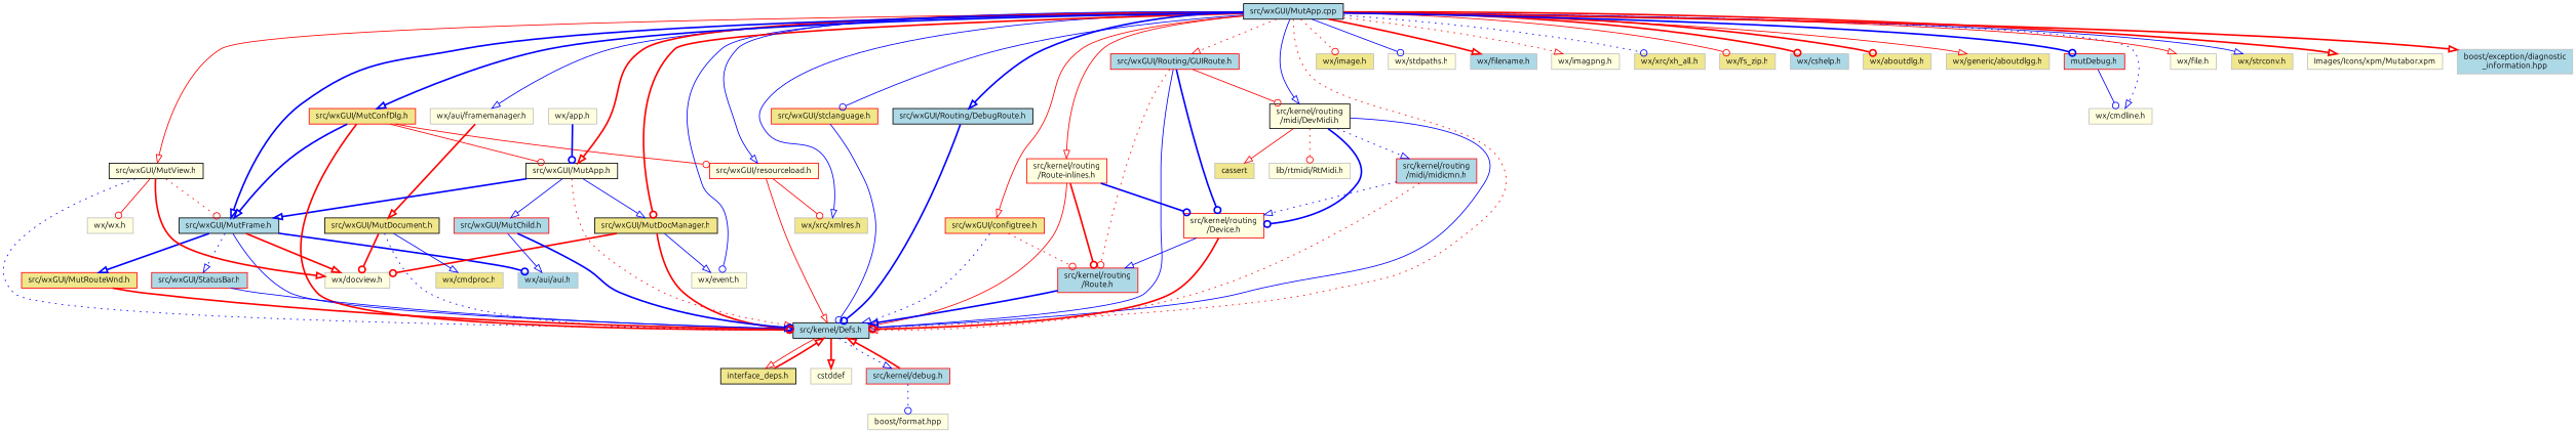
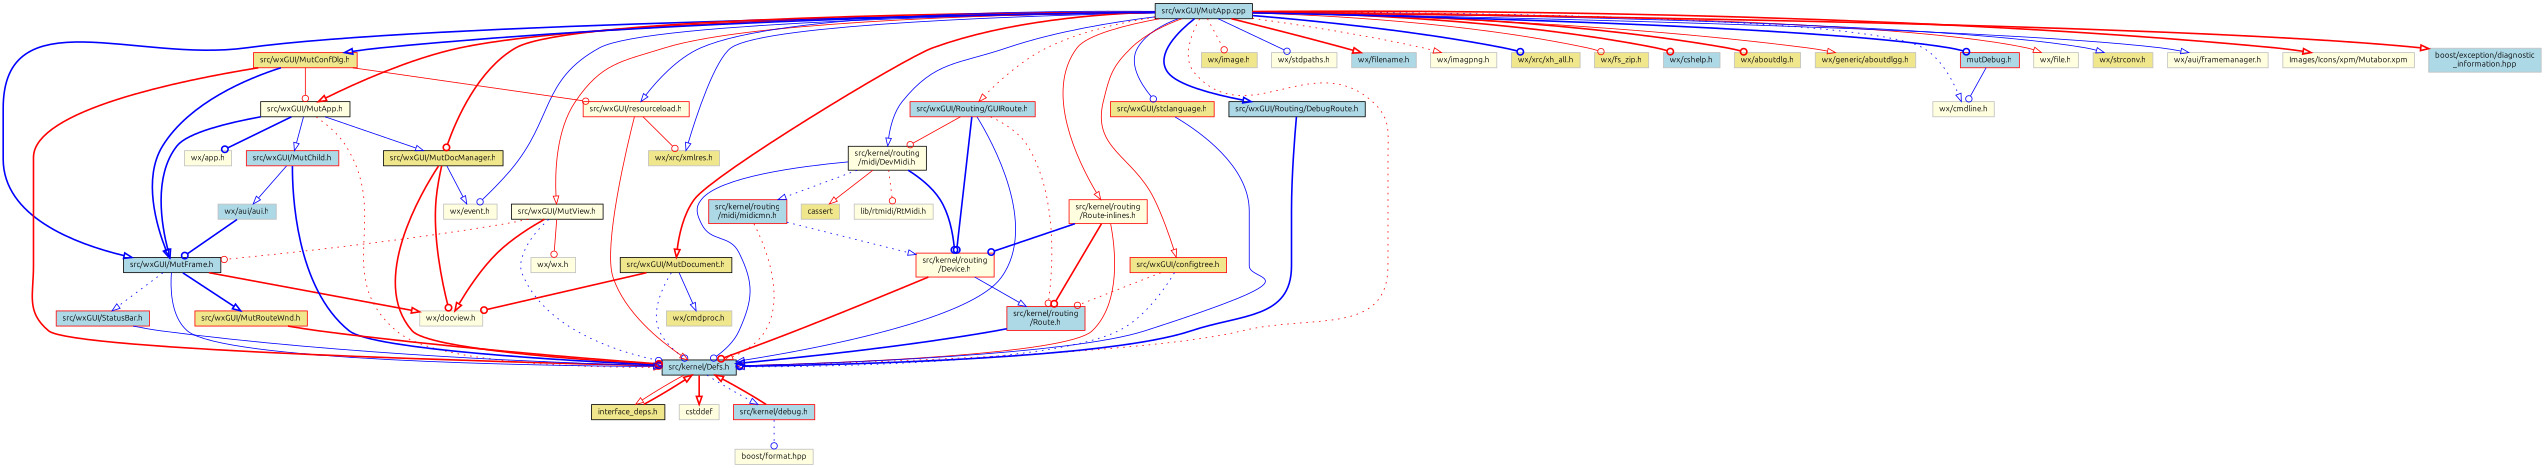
  digraph {
    fontname=Ubuntu
    node [color=grey75 fillcolor=lightyellow fontname=Ubuntu fontsize=10 shape=record style=filled]
    edge [arrowhead=onormal color=red fontname=Ubuntu fontsize=10 labelfontname=Sans labelfontsize=10 style=bold]
    n1 [color=black fillcolor=lightblue fontcolor=black height=0.2 label="src/wxGUI/MutApp.cpp" width=0.4]
    n2 [color=black fillcolor=lightblue height=0.2 label="src/kernel/Defs.h" width=0.4]
    n3 [fillcolor=khaki height=0.2 label="wx/image.h" width=0.4]
    n4 [height=0.2 label="wx/stdpaths.h" width=0.4]
    n5 [fillcolor=lightblue height=0.2 label="wx/filename.h" width=0.4]
    n6 [height=0.2 label="wx/imagpng.h" width=0.4]
    n7 [fillcolor=khaki height=0.2 label="wx/xrc/xmlres.h" width=0.4]
    n8 [fillcolor=khaki height=0.2 label="wx/xrc/xh_all.h" width=0.4]
    n9 [fillcolor=khaki height=0.2 label="wx/fs_zip.h" width=0.4]
    n10 [fillcolor=lightblue height=0.2 label="wx/cshelp.h" width=0.4]
    n11 [fillcolor=khaki height=0.2 label="wx/aboutdlg.h" width=0.4]
    n12 [fillcolor=khaki height=0.2 label="wx/generic/aboutdlgg.h" width=0.4]
    n13 [height=0.2 label="wx/cmdline.h" width=0.4]
    n14 [height=0.2 label="wx/file.h" width=0.4]
    n15 [height=0.2 label="wx/event.h" width=0.4]
    n16 [fillcolor=khaki height=0.2 label="wx/strconv.h" width=0.4]
    n17 [height=0.2 label="wx/aui/framemanager.h" width=0.4]
    n18 [height=0.2 label="Images/Icons/xpm/Mutabor.xpm" width=0.4]
    n19 [fillcolor=lightblue height=0.2 label="boost/exception/diagnostic\l_information.hpp" width=0.4]
    n20 [color=black height=0.2 label="src/wxGUI/MutApp.h" width=0.4]
    n21 [color=black fillcolor=lightblue height=0.2 label="src/wxGUI/MutFrame.h" width=0.4]
    n22 [color=black fillcolor=khaki height=0.2 label="src/wxGUI/MutDocManager.h" width=0.4]
    n23 [color=black fillcolor=khaki height=0.2 label="src/wxGUI/MutDocument.h" width=0.4]
    n24 [color=black height=0.2 label="src/wxGUI/MutView.h" width=0.4]
    n25 [color=black height=0.2 label="src/kernel/routing\l/midi/DevMidi.h" width=0.4]
    n26 [color=red height=0.2 label="src/kernel/routing\l/Route-inlines.h" width=0.4]
    n27 [color=red fillcolor=khaki height=0.2 label="src/wxGUI/MutConfDlg.h" width=0.4]
    n28 [color=red height=0.2 label="src/wxGUI/resourceload.h" width=0.4]
    n29 [color=red fillcolor=khaki height=0.2 label="src/wxGUI/stclanguage.h" width=0.4]
    n30 [color=red fillcolor=lightblue height=0.2 label="src/wxGUI/Routing/GUIRoute.h" width=0.4]
    n31 [color=red fillcolor=khaki height=0.2 label="src/wxGUI/configtree.h" width=0.4]
    n32 [color=black fillcolor=lightblue height=0.2 label="src/wxGUI/Routing/DebugRoute.h" width=0.4]
    n33 [color=red fillcolor=lightblue height=0.2 label="mutDebug.h" width=0.4]
    n34 [color=black fillcolor=khaki height=0.2 label="interface_deps.h" width=0.4]
    n35 [height=0.2 label=cstddef width=0.4]
    n36 [color=red fillcolor=lightblue height=0.2 label="src/kernel/debug.h" width=0.4]
    n37 [height=0.2 label="wx/app.h" width=0.4]
    n38 [color=red fillcolor=lightblue height=0.2 label="src/wxGUI/MutChild.h" width=0.4]
    n39 [fillcolor=lightblue height=0.2 label="wx/aui/aui.h" width=0.4]
    n40 [color=red fillcolor=khaki height=0.2 label="src/wxGUI/MutRouteWnd.h" width=0.4]
    n41 [color=red fillcolor=lightblue height=0.2 label="src/wxGUI/StatusBar.h" width=0.4]
    n42 [height=0.2 label="wx/docview.h" width=0.4]
    n43 [fillcolor=khaki height=0.2 label="wx/cmdproc.h" width=0.4]
    n44 [height=0.2 label="wx/wx.h" width=0.4]
    n45 [color=red fillcolor=lightblue height=0.2 label="src/kernel/routing\l/midi/midicmn.h" width=0.4]
    n46 [color=red height=0.2 label="src/kernel/routing\l/Device.h" width=0.4]
    n47 [fillcolor=khaki height=0.2 label=cassert width=0.4]
    n48 [height=0.2 label="lib/rtmidi/RtMidi.h" width=0.4]
    n49 [color=red fillcolor=lightblue height=0.2 label="src/kernel/routing\l/Route.h" width=0.4]
    n50 [height=0.2 label="boost/format.hpp" width=0.4]
    n1 -> n2 [arrowhead=odot style=dotted]
    n1 -> n3 [arrowhead=odot style=dotted]
    n1 -> n4 [arrowhead=odot color=blue style=solid]
    n1 -> n5
    n1 -> n6 [style=dotted]
    n1 -> n7 [color=blue style=solid]
-   n1 -> n8 [arrowhead=odot color=blue style=dotted]
+   n1 -> n8 [arrowhead=odot color=blue]
    n1 -> n9 [arrowhead=odot style=solid]
    n1 -> n10 [arrowhead=odot]
    n1 -> n11 [arrowhead=odot]
    n1 -> n12 [style=solid]
    n1 -> n13 [color=blue style=dotted]
    n1 -> n14 [style=solid]
    n1 -> n15 [arrowhead=odot color=blue style=solid]
    n1 -> n16 [color=blue style=solid]
    n1 -> n17 [color=blue style=solid]
    n1 -> n18
    n1 -> n19
    n1 -> n20
    n1 -> n21 [color=blue]
    n1 -> n22 [arrowhead=odot]
-   n17 -> n23
+   n1 -> n23
    n1 -> n24 [style=solid]
    n1 -> n25 [color=blue style=solid]
    n1 -> n26 [style=solid]
    n1 -> n27 [color=blue]
    n1 -> n28 [color=blue style=solid]
    n1 -> n29 [arrowhead=odot color=blue style=solid]
    n1 -> n30 [style=dotted]
    n1 -> n31 [style=solid]
    n1 -> n32 [color=blue]
    n1 -> n33 [arrowhead=odot color=blue]
    n2 -> n34 [style=solid]
    n2 -> n35
    n2 -> n36 [color=blue style=dotted]
    n20 -> n2 [style=dotted]
    n20 -> n21 [color=blue]
    n20 -> n22 [color=blue style=solid]
-   n37 -> n20 [arrowhead=odot color=blue]
+   n20 -> n37 [arrowhead=odot color=blue]
    n20 -> n38 [color=blue style=solid]
    n21 -> n2 [color=blue style=solid]
-   n21 -> n39 [arrowhead=odot color=blue]
+   n39 -> n21 [arrowhead=odot color=blue]
    n21 -> n40 [color=blue]
    n21 -> n41 [color=blue style=dotted]
    n21 -> n42
    n22 -> n2 [arrowhead=odot]
    n22 -> n15 [color=blue style=solid]
    n22 -> n42 [arrowhead=odot]
    n23 -> n2 [arrowhead=odot color=blue style=dotted]
    n23 -> n42 [arrowhead=odot]
    n23 -> n43 [color=blue style=solid]
    n24 -> n2 [arrowhead=odot color=blue style=dotted]
    n24 -> n21 [arrowhead=odot style=dotted]
    n24 -> n42
    n24 -> n44 [arrowhead=odot style=solid]
    n25 -> n2 [arrowhead=odot color=blue style=solid]
    n25 -> n45 [color=blue style=dotted]
    n25 -> n46 [arrowhead=odot color=blue]
    n25 -> n47 [style=solid]
    n25 -> n48 [arrowhead=odot style=dotted]
    n26 -> n2 [style=solid]
    n26 -> n46 [arrowhead=odot color=blue]
    n26 -> n49 [arrowhead=odot]
    n27 -> n2 [arrowhead=odot]
    n27 -> n20 [arrowhead=odot style=solid]
    n27 -> n21 [color=blue]
    n27 -> n28 [arrowhead=odot style=solid]
    n28 -> n2 [style=solid]
    n28 -> n7 [arrowhead=odot style=solid]
    n29 -> n2 [arrowhead=odot color=blue style=solid]
    n30 -> n2 [color=blue style=solid]
    n30 -> n25 [arrowhead=odot style=solid]
    n30 -> n46 [arrowhead=odot color=blue]
    n30 -> n49 [arrowhead=odot style=dotted]
    n31 -> n2 [color=blue style=dotted]
    n31 -> n49 [arrowhead=odot style=dotted]
    n32 -> n2 [arrowhead=odot color=blue]
    n33 -> n13 [arrowhead=odot color=blue style=solid]
    n34 -> n2
    n36 -> n2
    n36 -> n50 [arrowhead=odot color=blue style=dotted]
    n38 -> n2 [arrowhead=odot color=blue]
    n38 -> n39 [color=blue style=solid]
    n40 -> n2 [arrowhead=odot]
    n41 -> n2 [color=blue style=solid]
    n45 -> n2 [style=dotted]
    n45 -> n46 [color=blue style=dotted]
    n46 -> n2 [arrowhead=odot]
    n46 -> n49 [color=blue style=solid]
    n49 -> n2 [color=blue]
  }
